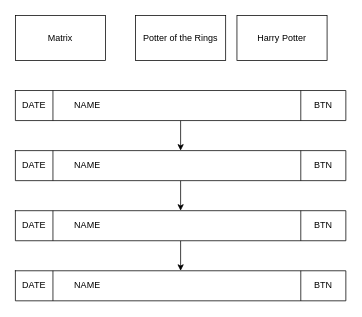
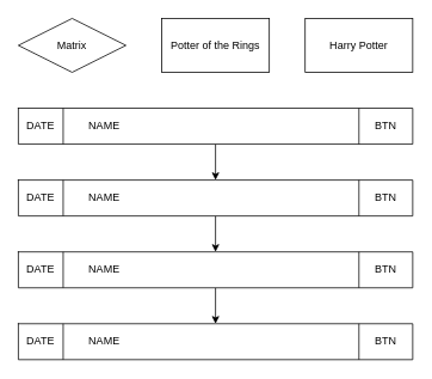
  <mxCell id="0" />
  <mxCell id="1" parent="0" />
- <mxCell id="2" value="Matrix" style="whiteSpace=wrap;html=1;" vertex="1" parent="1"><mxGeometry x="20" y="20" width="120" height="60" as="geometry" /></mxCell>
+ <mxCell id="2" value="Matrix" style="rhombus;whiteSpace=wrap;html=1;" vertex="1" parent="1"><mxGeometry x="20" y="20" width="120" height="60" as="geometry" /></mxCell>
  <mxCell id="3" value="Potter of the Rings" style="whiteSpace=wrap;html=1;" vertex="1" parent="1"><mxGeometry x="180" y="20" width="120" height="60" as="geometry" /></mxCell>
- <mxCell id="4" value="Harry Potter" style="whiteSpace=wrap;html=1;" vertex="1" parent="1"><mxGeometry x="315" y="20" width="120" height="60" as="geometry" /></mxCell>
+ <mxCell id="4" value="Harry Potter" style="whiteSpace=wrap;html=1;" vertex="1" parent="1"><mxGeometry x="340" y="20" width="120" height="60" as="geometry" /></mxCell>
  <mxCell id="5" value="" style="edgeStyle=none;html=1;" edge="1" parent="1" source="6" target="12"><mxGeometry relative="1" as="geometry" /></mxCell>
  <mxCell id="6" value="" style="shape=table;startSize=0;container=1;collapsible=0;childLayout=tableLayout;" vertex="1" parent="1"><mxGeometry x="20" y="120" width="440" height="40" as="geometry" /></mxCell>
  <mxCell id="7" value="" style="shape=partialRectangle;collapsible=0;dropTarget=0;pointerEvents=0;fillColor=none;top=0;left=0;bottom=0;right=0;points=[[0,0.5],[1,0.5]];portConstraint=eastwest;" vertex="1" parent="6"><mxGeometry width="440" height="40" as="geometry" /></mxCell>
  <mxCell id="8" value="DATE" style="shape=partialRectangle;html=1;whiteSpace=wrap;connectable=0;overflow=hidden;fillColor=none;top=0;left=0;bottom=0;right=0;pointerEvents=1;" vertex="1" parent="7"><mxGeometry width="50" height="40" as="geometry"><mxRectangle width="50" height="40" as="alternateBounds" /></mxGeometry></mxCell>
  <mxCell id="9" value="&lt;span style=&quot;white-space: pre&quot;&gt;&#09;&lt;/span&gt;NAME" style="shape=partialRectangle;html=1;whiteSpace=wrap;connectable=0;overflow=hidden;fillColor=none;top=0;left=0;bottom=0;right=0;pointerEvents=1;align=left;" vertex="1" parent="7"><mxGeometry x="50" width="330" height="40" as="geometry"><mxRectangle width="330" height="40" as="alternateBounds" /></mxGeometry></mxCell>
  <mxCell id="10" value="BTN" style="shape=partialRectangle;html=1;whiteSpace=wrap;connectable=0;overflow=hidden;fillColor=none;top=0;left=0;bottom=0;right=0;pointerEvents=1;" vertex="1" parent="7"><mxGeometry x="380" width="60" height="40" as="geometry"><mxRectangle width="60" height="40" as="alternateBounds" /></mxGeometry></mxCell>
  <mxCell id="11" value="" style="edgeStyle=none;html=1;" edge="1" parent="1" source="12" target="18"><mxGeometry relative="1" as="geometry" /></mxCell>
  <mxCell id="12" value="" style="shape=table;startSize=0;container=1;collapsible=0;childLayout=tableLayout;" vertex="1" parent="1"><mxGeometry x="20" y="200" width="440" height="40" as="geometry" /></mxCell>
  <mxCell id="13" value="" style="shape=partialRectangle;collapsible=0;dropTarget=0;pointerEvents=0;fillColor=none;top=0;left=0;bottom=0;right=0;points=[[0,0.5],[1,0.5]];portConstraint=eastwest;" vertex="1" parent="12"><mxGeometry width="440" height="40" as="geometry" /></mxCell>
  <mxCell id="14" value="DATE" style="shape=partialRectangle;html=1;whiteSpace=wrap;connectable=0;overflow=hidden;fillColor=none;top=0;left=0;bottom=0;right=0;pointerEvents=1;" vertex="1" parent="13"><mxGeometry width="50" height="40" as="geometry"><mxRectangle width="50" height="40" as="alternateBounds" /></mxGeometry></mxCell>
  <mxCell id="15" value="&lt;span style=&quot;white-space: pre&quot;&gt;&#09;&lt;/span&gt;NAME" style="shape=partialRectangle;html=1;whiteSpace=wrap;connectable=0;overflow=hidden;fillColor=none;top=0;left=0;bottom=0;right=0;pointerEvents=1;align=left;" vertex="1" parent="13"><mxGeometry x="50" width="330" height="40" as="geometry"><mxRectangle width="330" height="40" as="alternateBounds" /></mxGeometry></mxCell>
  <mxCell id="16" value="BTN" style="shape=partialRectangle;html=1;whiteSpace=wrap;connectable=0;overflow=hidden;fillColor=none;top=0;left=0;bottom=0;right=0;pointerEvents=1;" vertex="1" parent="13"><mxGeometry x="380" width="60" height="40" as="geometry"><mxRectangle width="60" height="40" as="alternateBounds" /></mxGeometry></mxCell>
  <mxCell id="17" value="" style="edgeStyle=none;html=1;" edge="1" parent="1" source="18" target="23"><mxGeometry relative="1" as="geometry" /></mxCell>
  <mxCell id="18" value="" style="shape=table;startSize=0;container=1;collapsible=0;childLayout=tableLayout;" vertex="1" parent="1"><mxGeometry x="20" y="280" width="440" height="40" as="geometry" /></mxCell>
  <mxCell id="19" value="" style="shape=partialRectangle;collapsible=0;dropTarget=0;pointerEvents=0;fillColor=none;top=0;left=0;bottom=0;right=0;points=[[0,0.5],[1,0.5]];portConstraint=eastwest;" vertex="1" parent="18"><mxGeometry width="440" height="40" as="geometry" /></mxCell>
  <mxCell id="20" value="DATE" style="shape=partialRectangle;html=1;whiteSpace=wrap;connectable=0;overflow=hidden;fillColor=none;top=0;left=0;bottom=0;right=0;pointerEvents=1;" vertex="1" parent="19"><mxGeometry width="50" height="40" as="geometry"><mxRectangle width="50" height="40" as="alternateBounds" /></mxGeometry></mxCell>
  <mxCell id="21" value="&lt;span style=&quot;white-space: pre&quot;&gt;&#09;&lt;/span&gt;NAME" style="shape=partialRectangle;html=1;whiteSpace=wrap;connectable=0;overflow=hidden;fillColor=none;top=0;left=0;bottom=0;right=0;pointerEvents=1;align=left;" vertex="1" parent="19"><mxGeometry x="50" width="330" height="40" as="geometry"><mxRectangle width="330" height="40" as="alternateBounds" /></mxGeometry></mxCell>
  <mxCell id="22" value="BTN" style="shape=partialRectangle;html=1;whiteSpace=wrap;connectable=0;overflow=hidden;fillColor=none;top=0;left=0;bottom=0;right=0;pointerEvents=1;" vertex="1" parent="19"><mxGeometry x="380" width="60" height="40" as="geometry"><mxRectangle width="60" height="40" as="alternateBounds" /></mxGeometry></mxCell>
  <mxCell id="23" value="" style="shape=table;startSize=0;container=1;collapsible=0;childLayout=tableLayout;" vertex="1" parent="1"><mxGeometry x="20" y="360" width="440" height="40" as="geometry" /></mxCell>
  <mxCell id="24" value="" style="shape=partialRectangle;collapsible=0;dropTarget=0;pointerEvents=0;fillColor=none;top=0;left=0;bottom=0;right=0;points=[[0,0.5],[1,0.5]];portConstraint=eastwest;" vertex="1" parent="23"><mxGeometry width="440" height="40" as="geometry" /></mxCell>
  <mxCell id="25" value="DATE" style="shape=partialRectangle;html=1;whiteSpace=wrap;connectable=0;overflow=hidden;fillColor=none;top=0;left=0;bottom=0;right=0;pointerEvents=1;" vertex="1" parent="24"><mxGeometry width="50" height="40" as="geometry"><mxRectangle width="50" height="40" as="alternateBounds" /></mxGeometry></mxCell>
  <mxCell id="26" value="&lt;span style=&quot;white-space: pre&quot;&gt;&#09;&lt;/span&gt;NAME" style="shape=partialRectangle;html=1;whiteSpace=wrap;connectable=0;overflow=hidden;fillColor=none;top=0;left=0;bottom=0;right=0;pointerEvents=1;align=left;" vertex="1" parent="24"><mxGeometry x="50" width="330" height="40" as="geometry"><mxRectangle width="330" height="40" as="alternateBounds" /></mxGeometry></mxCell>
  <mxCell id="27" value="BTN" style="shape=partialRectangle;html=1;whiteSpace=wrap;connectable=0;overflow=hidden;fillColor=none;top=0;left=0;bottom=0;right=0;pointerEvents=1;" vertex="1" parent="24"><mxGeometry x="380" width="60" height="40" as="geometry"><mxRectangle width="60" height="40" as="alternateBounds" /></mxGeometry></mxCell>
